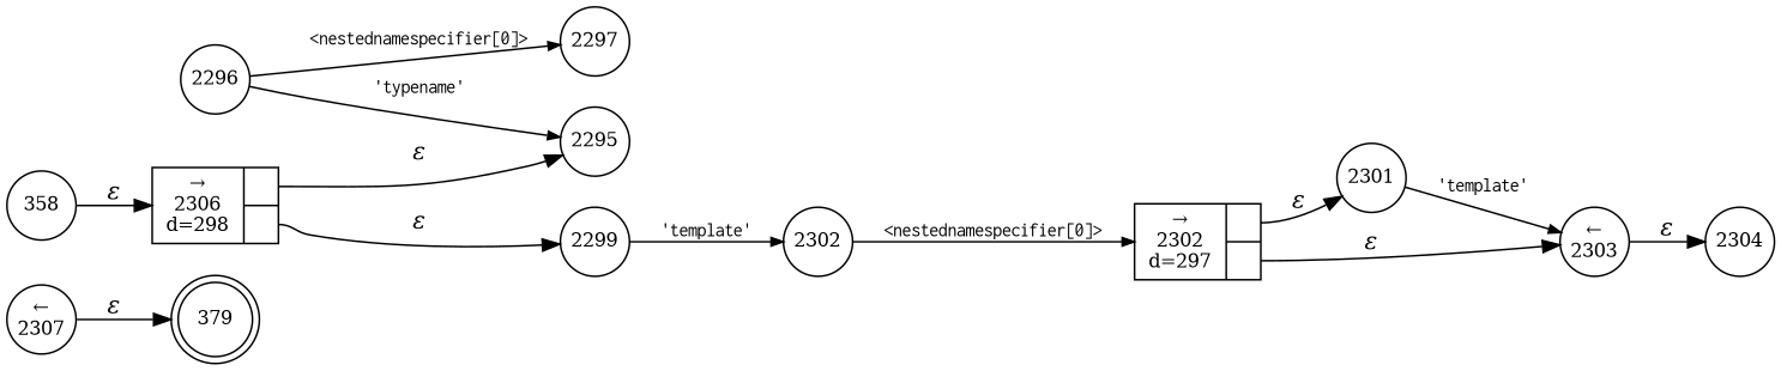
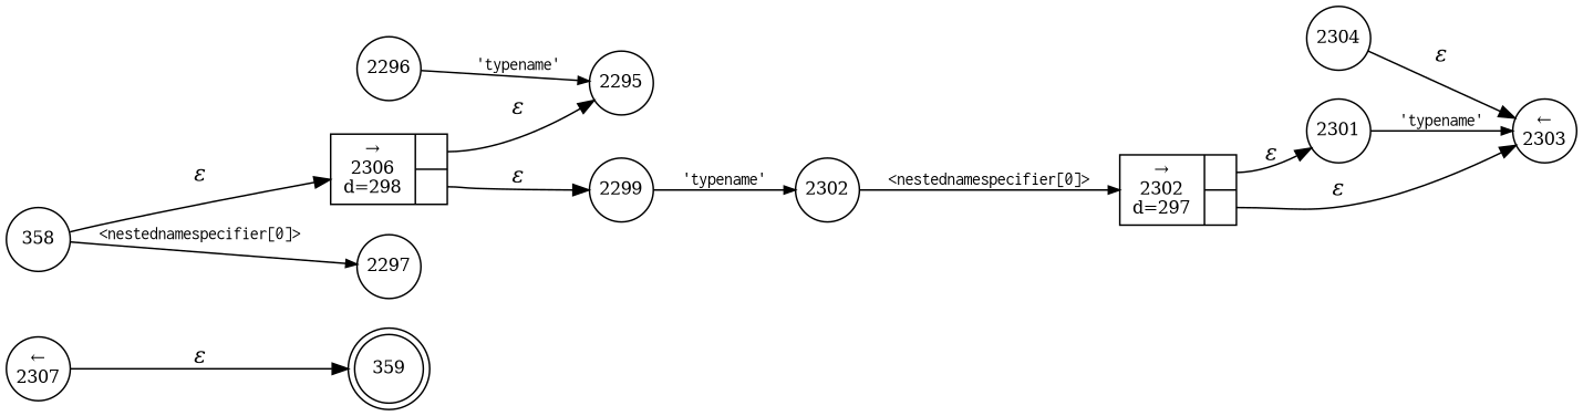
  digraph {
    rankdir=LR
    node [fixedsize=true fontsize=11 shape=circle peripheries=1]
    edge [fontname="Times-Italic"]
-   n1 [label=379 shape=doublecircle width=.6 peripheries=""]
+   n1 [label=359 shape=doublecircle width=.6 peripheries=""]
    n2 [label=2304 width=.55]
    n3 [label="&larr;\n2307" width=.55]
    n4 [fixedsize=false label="{&rarr;\n2306\nd=298|{<p0>|<p1>}}" shape=record]
    n5 [label=2295 width=.55]
    n6 [label=2299 width=.55]
    n7 [label=2302 width=.55]
    n8 [label=358 width=.55]
    n9 [label=2296 width=.55]
    n10 [label=2297 width=.55]
    n11 [fixedsize=false label="{&rarr;\n2302\nd=297|{<p0>|<p1>}}" shape=record]
    n12 [label=2301 width=.55]
    n13 [label="&larr;\n2303" width=.55]
    n3 -> n1 [label="&epsilon;"]
    n4 -> n5 [label="&epsilon;" tailport=p0]
    n4 -> n6 [label="&epsilon;" tailport=p1]
-   n6 -> n7 [arrowhead=normal arrowsize=.7 fontname=Courier fontsize=11 label="'template'"]
+   n6 -> n7 [arrowhead=normal arrowsize=.7 fontname=Courier fontsize=11 label="'typename'"]
    n7 -> n11 [arrowhead=normal arrowsize=.7 fontname=Courier fontsize=11 label="<nestednamespecifier[0]>"]
    n8 -> n4 [label="&epsilon;"]
    n9 -> n5 [arrowhead=normal arrowsize=.7 fontname=Courier fontsize=11 label="'typename'"]
-   n9 -> n10 [arrowhead=normal arrowsize=.7 fontname=Courier fontsize=11 label="<nestednamespecifier[0]>"]
+   n8 -> n10 [arrowhead=normal arrowsize=.7 fontname=Courier fontsize=11 label="<nestednamespecifier[0]>"]
    n11 -> n12 [label="&epsilon;" tailport=p0]
    n11 -> n13 [label="&epsilon;" tailport=p1]
-   n12 -> n13 [arrowhead=normal arrowsize=.7 fontname=Courier fontsize=11 label="'template'"]
-   n13 -> n2 [label="&epsilon;"]
+   n12 -> n13 [arrowhead=normal arrowsize=.7 fontname=Courier fontsize=11 label="'typename'"]
+   n2 -> n13 [label="&epsilon;"]
  }
